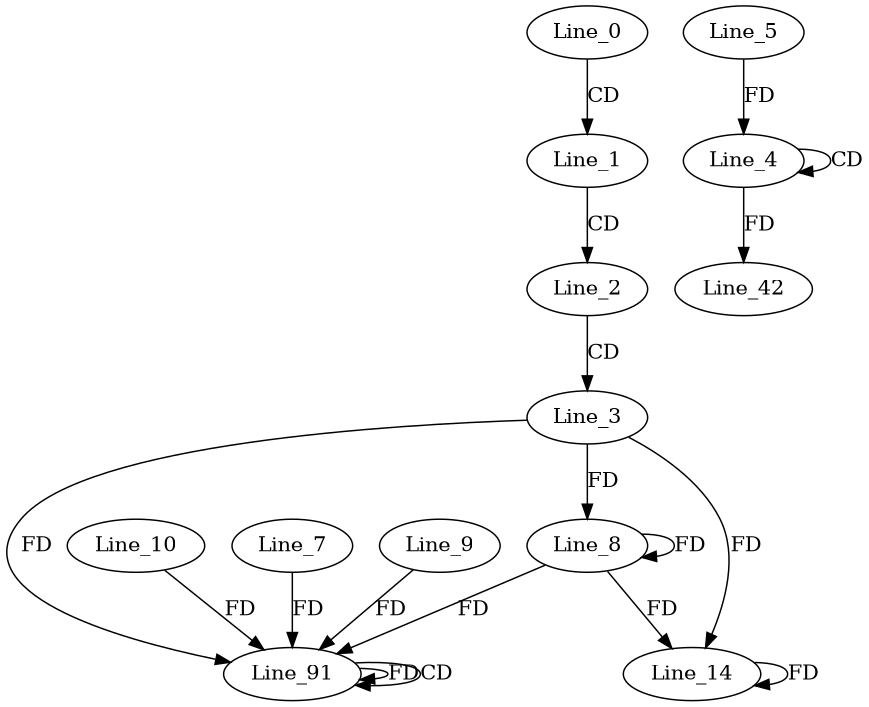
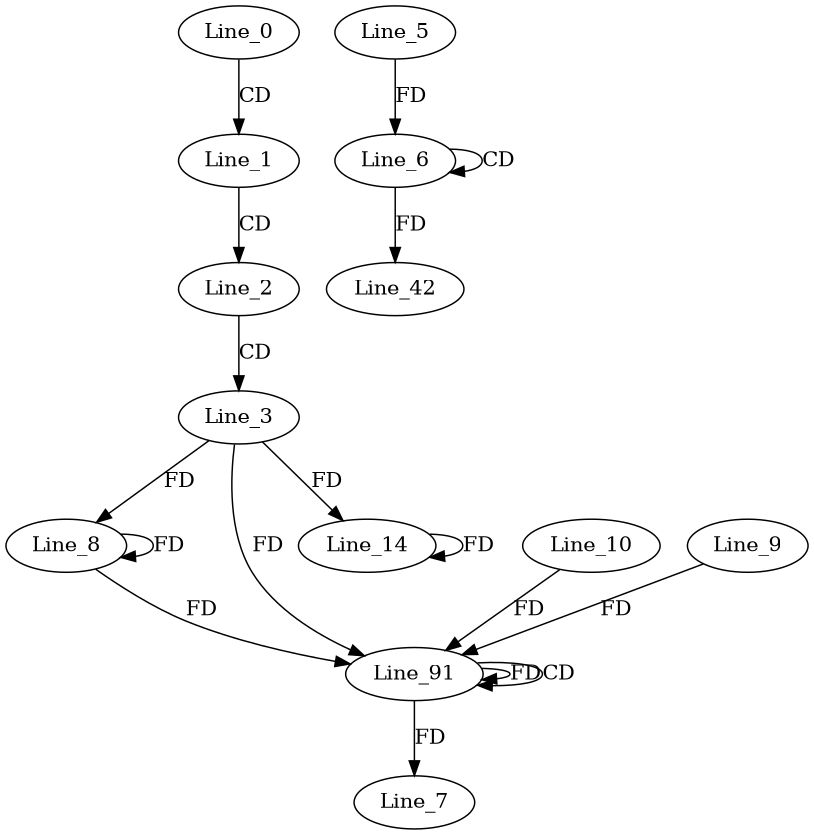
  digraph {
    Line_0
    Line_1
    Line_2
    Line_3
    Line_8
    n6 [label=Line_91]
    Line_14
-   Line_6 [label=Line_4]
+   Line_6
    n9 [label=Line_42]
    Line_5
    Line_10
    Line_7
    Line_9
    Line_0 -> Line_1 [label=CD]
    Line_1 -> Line_2 [label=CD]
    Line_2 -> Line_3 [label=CD]
    Line_3 -> Line_8 [label=FD]
    Line_3 -> n6 [label=FD]
    Line_3 -> Line_14 [label=FD]
    Line_8 -> Line_8 [label=FD]
    Line_8 -> n6 [label=FD]
-   Line_8 -> Line_14 [label=FD]
    n6 -> n6 [label=FD]
    n6 -> n6 [label=CD]
    Line_14 -> Line_14 [label=FD]
    Line_6 -> Line_6 [label=CD]
    Line_6 -> n9 [label=FD]
    Line_5 -> Line_6 [label=FD]
    Line_10 -> n6 [label=FD]
-   Line_7 -> n6 [label=FD]
+   n6 -> Line_7 [label=FD]
    Line_9 -> n6 [label=FD]
  }
